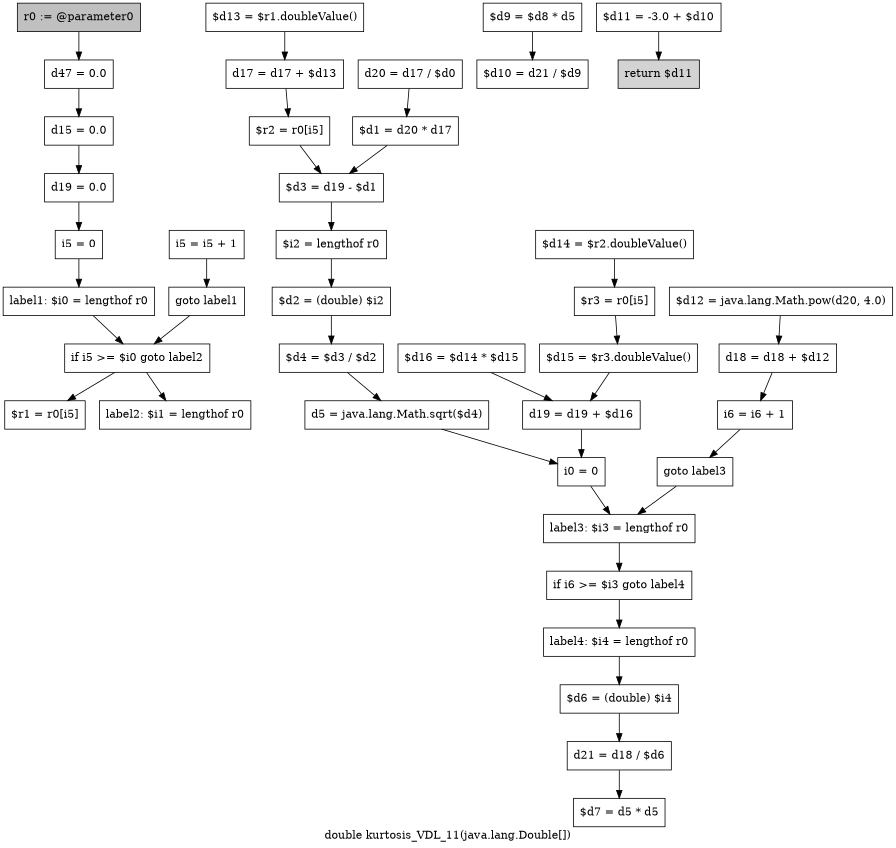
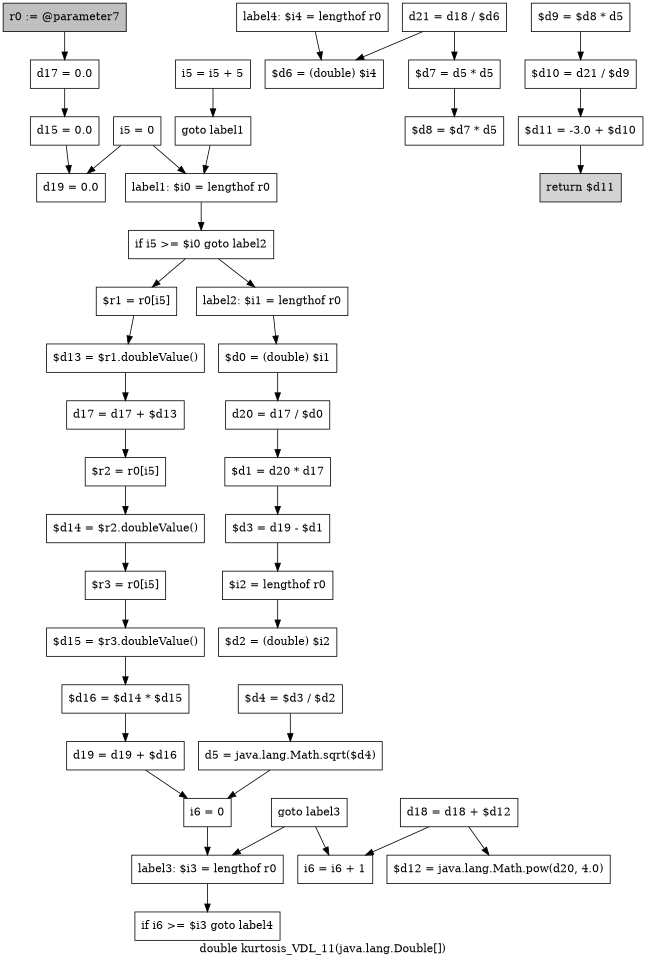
  digraph {
    fontname="DejaVu Serif"
    label="double kurtosis_VDL_11(java.lang.Double[])"
    node [fontname="DejaVu Serif" shape=box]
    edge [fontname="DejaVu Serif"]
-   n1 [fillcolor=gray label="r0 := @parameter0" style=filled]
-   n2 [label="d47 = 0.0"]
+   n1 [fillcolor=gray label="r0 := @parameter7" style=filled]
+   n2 [label="d17 = 0.0"]
    n3 [label="d15 = 0.0"]
    n4 [label="d19 = 0.0"]
    n5 [label="i5 = 0"]
    n6 [label="label1: $i0 = lengthof r0"]
    n7 [label="if i5 >= $i0 goto label2"]
    n8 [label="$r1 = r0[i5]"]
    n9 [label="label2: $i1 = lengthof r0"]
    n10 [label="$d13 = $r1.doubleValue()"]
+   n11 [label="$d0 = (double) $i1"]
    n12 [label="d17 = d17 + $d13"]
    n13 [label="d20 = d17 / $d0"]
    n14 [label="$r2 = r0[i5]"]
    n15 [label="$d14 = $r2.doubleValue()"]
    n16 [label="$r3 = r0[i5]"]
    n17 [label="$d15 = $r3.doubleValue()"]
    n18 [label="$d16 = $d14 * $d15"]
    n19 [label="d19 = d19 + $d16"]
-   n20 [label="i0 = 0"]
-   n21 [label="i5 = i5 + 1"]
+   n20 [label="i6 = 0"]
+   n21 [label="i5 = i5 + 5"]
    n22 [label="goto label1"]
    n23 [label="$d1 = d20 * d17"]
    n24 [label="$d3 = d19 - $d1"]
    n25 [label="$i2 = lengthof r0"]
    n26 [label="$d2 = (double) $i2"]
    n27 [label="$d4 = $d3 / $d2"]
    n28 [label="d5 = java.lang.Math.sqrt($d4)"]
    n29 [label="label3: $i3 = lengthof r0"]
    n30 [label="if i6 >= $i3 goto label4"]
    n31 [label="label4: $i4 = lengthof r0"]
    n32 [label="$d12 = java.lang.Math.pow(d20, 4.0)"]
    n33 [label="d18 = d18 + $d12"]
    n34 [label="$d6 = (double) $i4"]
    n35 [label="i6 = i6 + 1"]
    n36 [label="d21 = d18 / $d6"]
    n37 [label="goto label3"]
    n38 [label="$d7 = d5 * d5"]
+   n39 [label="$d8 = $d7 * d5"]
    n40 [label="$d9 = $d8 * d5"]
    n41 [label="$d10 = d21 / $d9"]
    n42 [label="$d11 = -3.0 + $d10"]
    n43 [fillcolor=lightgray label="return $d11" style=filled]
    n1 -> n2
    n2 -> n3
    n3 -> n4
-   n4 -> n5
+   n5 -> n4
    n5 -> n6
    n6 -> n7
    n7 -> n8
    n7 -> n9
+   n8 -> n10
+   n9 -> n11
    n10 -> n12
+   n11 -> n13
    n12 -> n14
    n13 -> n23
-   n14 -> n24
+   n14 -> n15
    n15 -> n16
    n16 -> n17
-   n17 -> n19
+   n17 -> n18
    n18 -> n19
    n19 -> n20
    n20 -> n29
    n21 -> n22
-   n22 -> n7
+   n22 -> n6
    n23 -> n24
    n24 -> n25
    n25 -> n26
-   n26 -> n27
    n27 -> n28
    n28 -> n20
    n29 -> n30
-   n30 -> n31
    n31 -> n34
-   n32 -> n33
+   n33 -> n32
    n33 -> n35
-   n34 -> n36
-   n35 -> n37
+   n36 -> n34
+   n37 -> n35
    n36 -> n38
    n37 -> n29
+   n38 -> n39
    n40 -> n41
+   n41 -> n42
    n42 -> n43
  }
